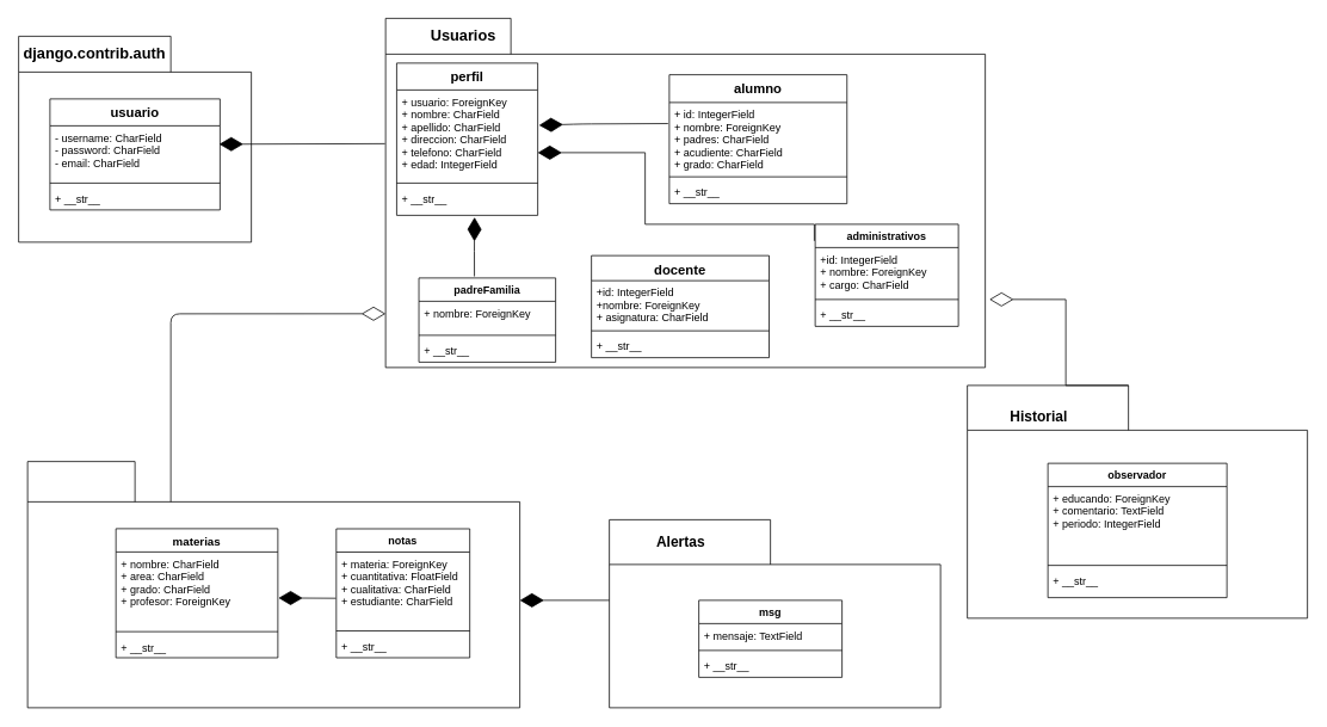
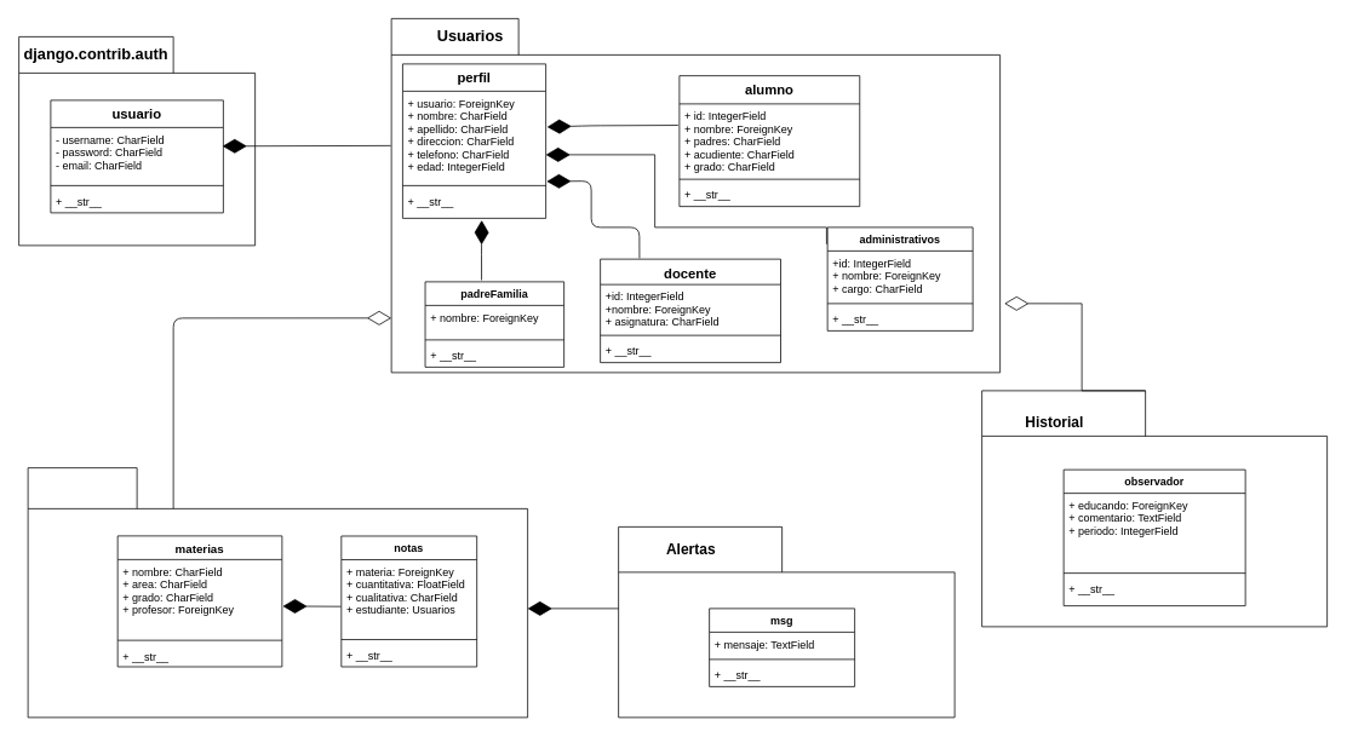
  <mxCell id="0" />
  <mxCell id="1" parent="0" />
  <mxCell id="2" value="" style="group" parent="1" vertex="1" connectable="0"><mxGeometry x="20" y="40" width="260" height="230" as="geometry" /></mxCell>
  <mxCell id="3" value="" style="shape=folder;fontStyle=1;spacingTop=10;tabWidth=170;tabHeight=40;tabPosition=left;html=1;" parent="2" vertex="1"><mxGeometry width="260" height="230" as="geometry" /></mxCell>
  <mxCell id="4" value="django.contrib.auth" style="text;html=1;strokeColor=none;fillColor=none;align=center;verticalAlign=middle;whiteSpace=wrap;rounded=0;fontSize=17;fontStyle=1" parent="2" vertex="1"><mxGeometry x="10" y="10" width="150" height="20" as="geometry" /></mxCell>
  <mxCell id="5" value="usuario" style="swimlane;fontStyle=1;align=center;verticalAlign=top;childLayout=stackLayout;horizontal=1;startSize=30;horizontalStack=0;resizeParent=1;resizeParentMax=0;resizeLast=0;collapsible=1;marginBottom=0;fontSize=15;" parent="2" vertex="1"><mxGeometry x="35" y="70" width="190" height="124" as="geometry" /></mxCell>
  <mxCell id="6" value="- username: CharField&#10;- password: CharField&#10;- email: CharField" style="text;strokeColor=none;fillColor=none;align=left;verticalAlign=top;spacingLeft=4;spacingRight=4;overflow=hidden;rotatable=0;points=[[0,0.5],[1,0.5]];portConstraint=eastwest;" parent="5" vertex="1"><mxGeometry y="30" width="190" height="60" as="geometry" /></mxCell>
  <mxCell id="7" value="" style="line;strokeWidth=1;fillColor=none;align=left;verticalAlign=middle;spacingTop=-1;spacingLeft=3;spacingRight=3;rotatable=0;labelPosition=right;points=[];portConstraint=eastwest;" parent="5" vertex="1"><mxGeometry y="90" width="190" height="8" as="geometry" /></mxCell>
  <mxCell id="8" value="+ __str__" style="text;strokeColor=none;fillColor=none;align=left;verticalAlign=top;spacingLeft=4;spacingRight=4;overflow=hidden;rotatable=0;points=[[0,0.5],[1,0.5]];portConstraint=eastwest;" parent="5" vertex="1"><mxGeometry y="98" width="190" height="26" as="geometry" /></mxCell>
  <mxCell id="9" value="" style="endArrow=diamondThin;endFill=1;endSize=24;html=1;fontSize=17;entryX=0.995;entryY=0.343;entryDx=0;entryDy=0;entryPerimeter=0;exitX=-0.001;exitY=0.359;exitDx=0;exitDy=0;exitPerimeter=0;" parent="1" source="36" target="6" edge="1"><mxGeometry width="160" relative="1" as="geometry"><mxPoint x="420" y="161" as="sourcePoint" /><mxPoint x="330" y="160" as="targetPoint" /></mxGeometry></mxCell>
  <mxCell id="10" value="" style="group" parent="1" vertex="1" connectable="0"><mxGeometry x="30" y="515" width="550" height="275" as="geometry" /></mxCell>
  <mxCell id="11" value="" style="shape=folder;fontStyle=1;spacingTop=10;tabWidth=120;tabHeight=45;tabPosition=left;html=1;fontSize=17;" parent="10" vertex="1"><mxGeometry width="550" height="275.0" as="geometry" /></mxCell>
  <mxCell id="12" value="materias" style="swimlane;fontStyle=1;align=center;verticalAlign=top;childLayout=stackLayout;horizontal=1;startSize=26;horizontalStack=0;resizeParent=1;resizeParentMax=0;resizeLast=0;collapsible=1;marginBottom=0;fontSize=13;" parent="10" vertex="1"><mxGeometry x="98.72" y="75" width="180.941" height="144.16" as="geometry" /></mxCell>
  <mxCell id="13" value="+ nombre: CharField &#10;+ area: CharField&#10;+ grado: CharField&#10;+ profesor: ForeignKey" style="text;strokeColor=none;fillColor=none;align=left;verticalAlign=top;spacingLeft=4;spacingRight=4;overflow=hidden;rotatable=0;points=[[0,0.5],[1,0.5]];portConstraint=eastwest;" parent="12" vertex="1"><mxGeometry y="26" width="180.941" height="84" as="geometry" /></mxCell>
  <mxCell id="14" value="" style="line;strokeWidth=1;fillColor=none;align=left;verticalAlign=middle;spacingTop=-1;spacingLeft=3;spacingRight=3;rotatable=0;labelPosition=right;points=[];portConstraint=eastwest;" parent="12" vertex="1"><mxGeometry y="110" width="180.941" height="10" as="geometry" /></mxCell>
  <mxCell id="15" value="+ __str__" style="text;strokeColor=none;fillColor=none;align=left;verticalAlign=top;spacingLeft=4;spacingRight=4;overflow=hidden;rotatable=0;points=[[0,0.5],[1,0.5]];portConstraint=eastwest;" parent="12" vertex="1"><mxGeometry y="120" width="180.941" height="24.16" as="geometry" /></mxCell>
  <mxCell id="16" value="notas" style="swimlane;fontStyle=1;align=center;verticalAlign=top;childLayout=stackLayout;horizontal=1;startSize=26;horizontalStack=0;resizeParent=1;resizeParentMax=0;resizeLast=0;collapsible=1;marginBottom=0;" parent="10" vertex="1"><mxGeometry x="344.915" y="75.16" width="149.153" height="144" as="geometry" /></mxCell>
- <mxCell id="17" value="+ materia: ForeignKey&#10;+ cuantitativa: FloatField&#10;+ cualitativa: CharField&#10;+ estudiante: CharField" style="text;strokeColor=none;fillColor=none;align=left;verticalAlign=top;spacingLeft=4;spacingRight=4;overflow=hidden;rotatable=0;points=[[0,0.5],[1,0.5]];portConstraint=eastwest;" parent="16" vertex="1"><mxGeometry y="26" width="149.153" height="84" as="geometry" /></mxCell>
+ <mxCell id="17" value="+ materia: ForeignKey&#10;+ cuantitativa: FloatField&#10;+ cualitativa: CharField&#10;+ estudiante: Usuarios" style="text;strokeColor=none;fillColor=none;align=left;verticalAlign=top;spacingLeft=4;spacingRight=4;overflow=hidden;rotatable=0;points=[[0,0.5],[1,0.5]];portConstraint=eastwest;" parent="16" vertex="1"><mxGeometry y="26" width="149.153" height="84" as="geometry" /></mxCell>
  <mxCell id="18" value="" style="line;strokeWidth=1;fillColor=none;align=left;verticalAlign=middle;spacingTop=-1;spacingLeft=3;spacingRight=3;rotatable=0;labelPosition=right;points=[];portConstraint=eastwest;" parent="16" vertex="1"><mxGeometry y="110" width="149.153" height="8" as="geometry" /></mxCell>
  <mxCell id="19" value="+ __str__" style="text;strokeColor=none;fillColor=none;align=left;verticalAlign=top;spacingLeft=4;spacingRight=4;overflow=hidden;rotatable=0;points=[[0,0.5],[1,0.5]];portConstraint=eastwest;" parent="16" vertex="1"><mxGeometry y="118" width="149.153" height="26" as="geometry" /></mxCell>
  <mxCell id="20" value="" style="endArrow=diamondThin;endFill=1;endSize=24;html=1;rounded=0;entryX=1.004;entryY=0.612;entryDx=0;entryDy=0;entryPerimeter=0;exitX=-0.003;exitY=0.614;exitDx=0;exitDy=0;exitPerimeter=0;" parent="10" source="17" target="13" edge="1"><mxGeometry width="160" relative="1" as="geometry"><mxPoint x="340" y="152" as="sourcePoint" /><mxPoint x="710" y="35" as="targetPoint" /></mxGeometry></mxCell>
  <mxCell id="21" value="" style="endArrow=diamondThin;endFill=0;endSize=24;html=1;fontSize=17;entryX=0;entryY=0.846;entryDx=0;entryDy=0;entryPerimeter=0;" parent="1" target="36" edge="1"><mxGeometry width="160" relative="1" as="geometry"><mxPoint x="190" y="560" as="sourcePoint" /><mxPoint x="340" y="430" as="targetPoint" /><Array as="points"><mxPoint x="190" y="350" /></Array></mxGeometry></mxCell>
  <mxCell id="22" value="" style="shape=folder;fontStyle=1;spacingTop=10;tabWidth=180;tabHeight=50;tabPosition=left;html=1;" parent="1" vertex="1"><mxGeometry x="1080" y="430" width="380" height="260" as="geometry" /></mxCell>
  <mxCell id="23" value="Historial" style="text;html=1;strokeColor=none;fillColor=none;align=center;verticalAlign=middle;whiteSpace=wrap;rounded=0;fontSize=16;fontStyle=1" parent="1" vertex="1"><mxGeometry x="1130" y="450" width="60" height="30" as="geometry" /></mxCell>
  <mxCell id="24" value="observador" style="swimlane;fontStyle=1;align=center;verticalAlign=top;childLayout=stackLayout;horizontal=1;startSize=26;horizontalStack=0;resizeParent=1;resizeParentMax=0;resizeLast=0;collapsible=1;marginBottom=0;fontSize=12;" parent="1" vertex="1"><mxGeometry x="1170" y="517" width="200" height="150" as="geometry" /></mxCell>
  <mxCell id="25" value="+ educando: ForeignKey&#10;+ comentario: TextField&#10;+ periodo: IntegerField" style="text;strokeColor=none;fillColor=none;align=left;verticalAlign=top;spacingLeft=4;spacingRight=4;overflow=hidden;rotatable=0;points=[[0,0.5],[1,0.5]];portConstraint=eastwest;fontSize=12;" parent="24" vertex="1"><mxGeometry y="26" width="200" height="84" as="geometry" /></mxCell>
  <mxCell id="26" value="" style="line;strokeWidth=1;fillColor=none;align=left;verticalAlign=middle;spacingTop=-1;spacingLeft=3;spacingRight=3;rotatable=0;labelPosition=right;points=[];portConstraint=eastwest;fontSize=16;" parent="24" vertex="1"><mxGeometry y="110" width="200" height="8" as="geometry" /></mxCell>
  <mxCell id="27" value="+ __str__" style="text;strokeColor=none;fillColor=none;align=left;verticalAlign=top;spacingLeft=4;spacingRight=4;overflow=hidden;rotatable=0;points=[[0,0.5],[1,0.5]];portConstraint=eastwest;fontSize=12;" parent="24" vertex="1"><mxGeometry y="118" width="200" height="32" as="geometry" /></mxCell>
  <mxCell id="28" value="" style="endArrow=diamondThin;endFill=0;endSize=24;html=1;rounded=0;fontSize=16;edgeStyle=orthogonalEdgeStyle;exitX=0;exitY=0;exitDx=180;exitDy=0;exitPerimeter=0;entryX=1.007;entryY=0.805;entryDx=0;entryDy=0;entryPerimeter=0;" parent="1" source="22" target="36" edge="1"><mxGeometry width="160" relative="1" as="geometry"><mxPoint x="1180" y="350" as="sourcePoint" /><mxPoint x="960" y="320" as="targetPoint" /><Array as="points"><mxPoint x="1190" y="334" /></Array></mxGeometry></mxCell>
  <mxCell id="29" value="" style="shape=folder;fontStyle=1;spacingTop=10;tabWidth=180;tabHeight=50;tabPosition=left;html=1;" parent="1" vertex="1"><mxGeometry x="680" y="580" width="370" height="210" as="geometry" /></mxCell>
  <mxCell id="30" value="&lt;font style=&quot;font-size: 16px&quot;&gt;&lt;b&gt;Alertas&lt;/b&gt;&lt;/font&gt;" style="text;html=1;strokeColor=none;fillColor=none;align=center;verticalAlign=middle;whiteSpace=wrap;rounded=0;fontSize=17;" parent="1" vertex="1"><mxGeometry x="730" y="590" width="60" height="30" as="geometry" /></mxCell>
  <mxCell id="31" value="msg" style="swimlane;fontStyle=1;align=center;verticalAlign=top;childLayout=stackLayout;horizontal=1;startSize=26;horizontalStack=0;resizeParent=1;resizeParentMax=0;resizeLast=0;collapsible=1;marginBottom=0;" parent="1" vertex="1"><mxGeometry x="780" y="670" width="160" height="86" as="geometry" /></mxCell>
  <mxCell id="32" value="+ mensaje: TextField" style="text;strokeColor=none;fillColor=none;align=left;verticalAlign=top;spacingLeft=4;spacingRight=4;overflow=hidden;rotatable=0;points=[[0,0.5],[1,0.5]];portConstraint=eastwest;" parent="31" vertex="1"><mxGeometry y="26" width="160" height="26" as="geometry" /></mxCell>
  <mxCell id="33" value="" style="line;strokeWidth=1;fillColor=none;align=left;verticalAlign=middle;spacingTop=-1;spacingLeft=3;spacingRight=3;rotatable=0;labelPosition=right;points=[];portConstraint=eastwest;" parent="31" vertex="1"><mxGeometry y="52" width="160" height="8" as="geometry" /></mxCell>
  <mxCell id="34" value="+ __str__" style="text;strokeColor=none;fillColor=none;align=left;verticalAlign=top;spacingLeft=4;spacingRight=4;overflow=hidden;rotatable=0;points=[[0,0.5],[1,0.5]];portConstraint=eastwest;" parent="31" vertex="1"><mxGeometry y="60" width="160" height="26" as="geometry" /></mxCell>
  <mxCell id="35" value="" style="group" parent="1" vertex="1" connectable="0"><mxGeometry x="430" y="20" width="670" height="390" as="geometry" /></mxCell>
  <mxCell id="36" value="" style="shape=folder;fontStyle=1;spacingTop=10;tabWidth=140;tabHeight=40;tabPosition=left;html=1;fontSize=17;" parent="35" vertex="1"><mxGeometry width="670" height="390" as="geometry" /></mxCell>
  <mxCell id="37" value="Usuarios" style="text;html=1;strokeColor=none;fillColor=none;align=center;verticalAlign=middle;whiteSpace=wrap;rounded=0;fontSize=17;fontStyle=1" parent="35" vertex="1"><mxGeometry x="62.037" y="10" width="49.63" height="20" as="geometry" /></mxCell>
  <mxCell id="38" value="perfil" style="swimlane;fontStyle=1;align=center;verticalAlign=top;childLayout=stackLayout;horizontal=1;startSize=30;horizontalStack=0;resizeParent=1;resizeParentMax=0;resizeLast=0;collapsible=1;marginBottom=0;fontSize=15;" parent="35" vertex="1"><mxGeometry x="12.41" y="50" width="157.59" height="170" as="geometry"><mxRectangle x="410" y="320" width="70" height="30" as="alternateBounds" /></mxGeometry></mxCell>
  <mxCell id="39" value="+ usuario: ForeignKey&#10;+ nombre: CharField&#10;+ apellido: CharField&#10;+ direccion: CharField&#10;+ telefono: CharField&#10;+ edad: IntegerField" style="text;strokeColor=none;fillColor=none;align=left;verticalAlign=top;spacingLeft=4;spacingRight=4;overflow=hidden;rotatable=0;points=[[0,0.5],[1,0.5]];portConstraint=eastwest;" parent="38" vertex="1"><mxGeometry y="30" width="157.59" height="100" as="geometry" /></mxCell>
  <mxCell id="40" value="" style="line;strokeWidth=1;fillColor=none;align=left;verticalAlign=middle;spacingTop=-1;spacingLeft=3;spacingRight=3;rotatable=0;labelPosition=right;points=[];portConstraint=eastwest;" parent="38" vertex="1"><mxGeometry y="130" width="157.59" height="8" as="geometry" /></mxCell>
  <mxCell id="41" value="+ __str__" style="text;strokeColor=none;fillColor=none;align=left;verticalAlign=top;spacingLeft=4;spacingRight=4;overflow=hidden;rotatable=0;points=[[0,0.5],[1,0.5]];portConstraint=eastwest;" parent="38" vertex="1"><mxGeometry y="138" width="157.59" height="32" as="geometry" /></mxCell>
  <mxCell id="42" value="alumno" style="swimlane;fontStyle=1;align=center;verticalAlign=top;childLayout=stackLayout;horizontal=1;startSize=31;horizontalStack=0;resizeParent=1;resizeParentMax=0;resizeLast=0;collapsible=1;marginBottom=0;fontSize=15;" parent="35" vertex="1"><mxGeometry x="317.003" y="63" width="198.519" height="144" as="geometry" /></mxCell>
  <mxCell id="43" value="+ id: IntegerField&#10;+ nombre: ForeignKey&#10;+ padres: CharField&#10;+ acudiente: CharField&#10;+ grado: CharField" style="text;strokeColor=none;fillColor=none;align=left;verticalAlign=top;spacingLeft=4;spacingRight=4;overflow=hidden;rotatable=0;points=[[0,0.5],[1,0.5]];portConstraint=eastwest;" parent="42" vertex="1"><mxGeometry y="31" width="198.519" height="79" as="geometry" /></mxCell>
  <mxCell id="44" value="" style="line;strokeWidth=1;fillColor=none;align=left;verticalAlign=middle;spacingTop=-1;spacingLeft=3;spacingRight=3;rotatable=0;labelPosition=right;points=[];portConstraint=eastwest;" parent="42" vertex="1"><mxGeometry y="110" width="198.519" height="8" as="geometry" /></mxCell>
  <mxCell id="45" value="+ __str__" style="text;strokeColor=none;fillColor=none;align=left;verticalAlign=top;spacingLeft=4;spacingRight=4;overflow=hidden;rotatable=0;points=[[0,0.5],[1,0.5]];portConstraint=eastwest;" parent="42" vertex="1"><mxGeometry y="118" width="198.519" height="26" as="geometry" /></mxCell>
  <mxCell id="46" value="" style="endArrow=diamondThin;endFill=1;endSize=24;html=1;fontSize=17;exitX=-0.007;exitY=0.298;exitDx=0;exitDy=0;exitPerimeter=0;entryX=1.009;entryY=0.394;entryDx=0;entryDy=0;entryPerimeter=0;" parent="35" source="43" target="39" edge="1"><mxGeometry width="160" relative="1" as="geometry"><mxPoint x="24.815" y="320" as="sourcePoint" /><mxPoint x="200" y="118" as="targetPoint" /><Array as="points"><mxPoint x="220" y="118" /></Array></mxGeometry></mxCell>
+ <mxCell id="47" value="" style="endArrow=diamondThin;endFill=1;endSize=24;html=1;fontSize=17;exitX=0.217;exitY=-0.008;exitDx=0;exitDy=0;exitPerimeter=0;entryX=1.006;entryY=0.994;entryDx=0;entryDy=0;entryPerimeter=0;" parent="35" source="53" target="39" edge="1"><mxGeometry width="160" relative="1" as="geometry"><mxPoint x="366.019" y="250" as="sourcePoint" /><mxPoint x="200" y="179" as="targetPoint" /><Array as="points"><mxPoint x="272.963" y="230" /><mxPoint x="220" y="230" /><mxPoint x="220" y="179" /></Array></mxGeometry></mxCell>
  <mxCell id="48" value="padreFamilia" style="swimlane;fontStyle=1;align=center;verticalAlign=top;childLayout=stackLayout;horizontal=1;startSize=26;horizontalStack=0;resizeParent=1;resizeParentMax=0;resizeLast=0;collapsible=1;marginBottom=0;" parent="35" vertex="1"><mxGeometry x="37.22" y="290" width="152.78" height="94" as="geometry" /></mxCell>
  <mxCell id="49" value="+ nombre: ForeignKey" style="text;strokeColor=none;fillColor=none;align=left;verticalAlign=top;spacingLeft=4;spacingRight=4;overflow=hidden;rotatable=0;points=[[0,0.5],[1,0.5]];portConstraint=eastwest;" parent="48" vertex="1"><mxGeometry y="26" width="152.78" height="34" as="geometry" /></mxCell>
  <mxCell id="50" value="" style="line;strokeWidth=1;fillColor=none;align=left;verticalAlign=middle;spacingTop=-1;spacingLeft=3;spacingRight=3;rotatable=0;labelPosition=right;points=[];portConstraint=eastwest;" parent="48" vertex="1"><mxGeometry y="60" width="152.78" height="8" as="geometry" /></mxCell>
  <mxCell id="51" value="+ __str__" style="text;strokeColor=none;fillColor=none;align=left;verticalAlign=top;spacingLeft=4;spacingRight=4;overflow=hidden;rotatable=0;points=[[0,0.5],[1,0.5]];portConstraint=eastwest;" parent="48" vertex="1"><mxGeometry y="68" width="152.78" height="26" as="geometry" /></mxCell>
  <mxCell id="52" value="" style="endArrow=diamondThin;endFill=1;endSize=24;html=1;rounded=0;edgeStyle=orthogonalEdgeStyle;exitX=0.406;exitY=-0.019;exitDx=0;exitDy=0;exitPerimeter=0;entryX=0.552;entryY=1.069;entryDx=0;entryDy=0;entryPerimeter=0;" parent="35" source="48" target="41" edge="1"><mxGeometry width="160" relative="1" as="geometry"><mxPoint x="-12.407" y="240" as="sourcePoint" /><mxPoint x="149" y="260" as="targetPoint" /><Array as="points"><mxPoint x="99" y="260" /><mxPoint x="99" y="260" /></Array></mxGeometry></mxCell>
  <mxCell id="53" value="docente" style="swimlane;fontStyle=1;align=center;verticalAlign=top;childLayout=stackLayout;horizontal=1;startSize=28;horizontalStack=0;resizeParent=1;resizeParentMax=0;resizeLast=0;collapsible=1;marginBottom=0;fontSize=15;" parent="35" vertex="1"><mxGeometry x="230.003" y="265" width="198.52" height="114" as="geometry" /></mxCell>
  <mxCell id="54" value="+id: IntegerField&#10;+nombre: ForeignKey&#10;+ asignatura: CharField&#10;" style="text;strokeColor=none;fillColor=none;align=left;verticalAlign=top;spacingLeft=4;spacingRight=4;overflow=hidden;rotatable=0;points=[[0,0.5],[1,0.5]];portConstraint=eastwest;" parent="53" vertex="1"><mxGeometry y="28" width="198.52" height="52" as="geometry" /></mxCell>
  <mxCell id="55" value="" style="line;strokeWidth=1;fillColor=none;align=left;verticalAlign=middle;spacingTop=-1;spacingLeft=3;spacingRight=3;rotatable=0;labelPosition=right;points=[];portConstraint=eastwest;" parent="53" vertex="1"><mxGeometry y="80" width="198.52" height="8" as="geometry" /></mxCell>
  <mxCell id="56" value="+ __str__" style="text;strokeColor=none;fillColor=none;align=left;verticalAlign=top;spacingLeft=4;spacingRight=4;overflow=hidden;rotatable=0;points=[[0,0.5],[1,0.5]];portConstraint=eastwest;" parent="53" vertex="1"><mxGeometry y="88" width="198.52" height="26" as="geometry" /></mxCell>
  <mxCell id="57" value="administrativos" style="swimlane;fontStyle=1;align=center;verticalAlign=top;childLayout=stackLayout;horizontal=1;startSize=26;horizontalStack=0;resizeParent=1;resizeParentMax=0;resizeLast=0;collapsible=1;marginBottom=0;" parent="35" vertex="1"><mxGeometry x="480" y="230" width="160" height="114" as="geometry" /></mxCell>
  <mxCell id="58" value="+id: IntegerField&#10;+ nombre: ForeignKey&#10;+ cargo: CharField&#10;" style="text;strokeColor=none;fillColor=none;align=left;verticalAlign=top;spacingLeft=4;spacingRight=4;overflow=hidden;rotatable=0;points=[[0,0.5],[1,0.5]];portConstraint=eastwest;" parent="57" vertex="1"><mxGeometry y="26" width="160" height="54" as="geometry" /></mxCell>
  <mxCell id="59" value="" style="line;strokeWidth=1;fillColor=none;align=left;verticalAlign=middle;spacingTop=-1;spacingLeft=3;spacingRight=3;rotatable=0;labelPosition=right;points=[];portConstraint=eastwest;" parent="57" vertex="1"><mxGeometry y="80" width="160" height="8" as="geometry" /></mxCell>
  <mxCell id="60" value="+ __str__" style="text;strokeColor=none;fillColor=none;align=left;verticalAlign=top;spacingLeft=4;spacingRight=4;overflow=hidden;rotatable=0;points=[[0,0.5],[1,0.5]];portConstraint=eastwest;" parent="57" vertex="1"><mxGeometry y="88" width="160" height="26" as="geometry" /></mxCell>
  <mxCell id="61" value="" style="endArrow=diamondThin;endFill=1;endSize=24;html=1;rounded=0;edgeStyle=orthogonalEdgeStyle;exitX=-0.006;exitY=0.163;exitDx=0;exitDy=0;exitPerimeter=0;" parent="35" source="57" target="39" edge="1"><mxGeometry width="160" relative="1" as="geometry"><mxPoint x="100" y="150" as="sourcePoint" /><mxPoint x="200" y="150" as="targetPoint" /><Array as="points"><mxPoint x="479" y="230" /><mxPoint x="290" y="230" /><mxPoint x="290" y="150" /></Array></mxGeometry></mxCell>
  <mxCell id="62" value="" style="endArrow=diamondThin;endFill=1;endSize=24;html=1;rounded=0;exitX=0;exitY=0;exitDx=0;exitDy=90;exitPerimeter=0;" parent="1" source="29" edge="1"><mxGeometry width="160" relative="1" as="geometry"><mxPoint x="580" y="480" as="sourcePoint" /><mxPoint x="580" y="670" as="targetPoint" /></mxGeometry></mxCell>
